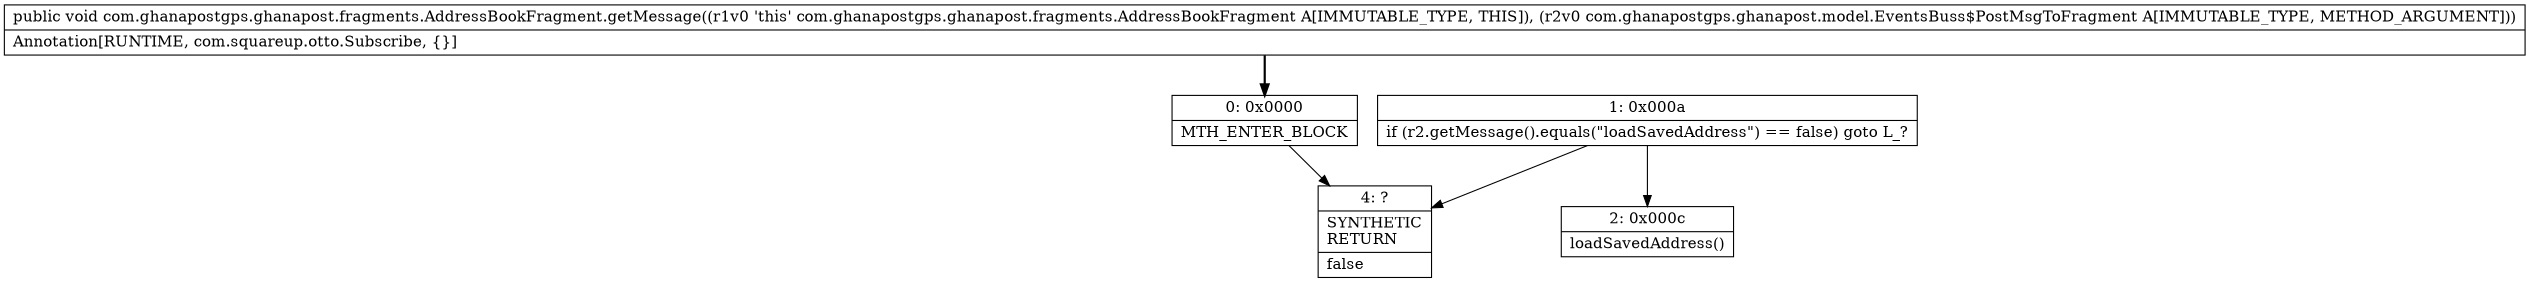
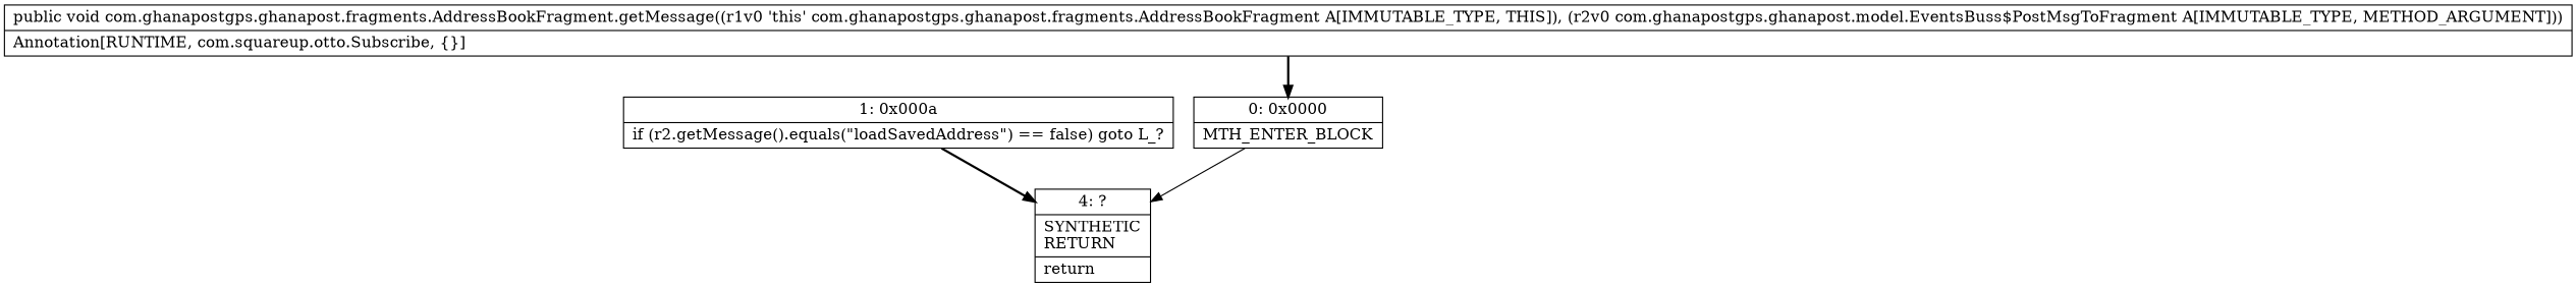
  digraph {
    node [shape=record]
    edge [style=solid]
    n1 [label="{0\:\ 0x0000|MTH_ENTER_BLOCK\l}"]
-   n2 [label="{4\:\ ?|SYNTHETIC\lRETURN\l|false\l}"]
+   n2 [label="{4\:\ ?|SYNTHETIC\lRETURN\l|return\l}"]
    n3 [label="{1\:\ 0x000a|if (r2.getMessage().equals(\"loadSavedAddress\") == false) goto L_?\l}"]
-   n4 [label="{2\:\ 0x000c|loadSavedAddress()\l}"]
    n5 [label="{public void com.ghanapostgps.ghanapost.fragments.AddressBookFragment.getMessage((r1v0 'this' com.ghanapostgps.ghanapost.fragments.AddressBookFragment A[IMMUTABLE_TYPE, THIS]), (r2v0 com.ghanapostgps.ghanapost.model.EventsBuss$PostMsgToFragment A[IMMUTABLE_TYPE, METHOD_ARGUMENT]))  | Annotation[RUNTIME, com.squareup.otto.Subscribe, \{\}]\l}"]
    n1 -> n2
-   n3 -> n2
-   n3 -> n4
+   n3 -> n2 [style=bold]
    n5 -> n1 [style=bold]
  }
